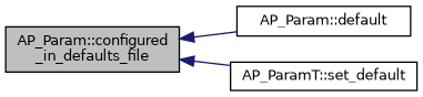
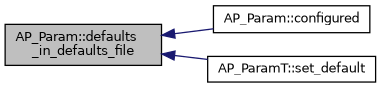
  digraph {
    rankdir=LR
    node [color=black fillcolor=white fontname=Helvetica fontsize=10 shape=record style=filled]
    edge [color=midnightblue dir=back fontname=Helvetica fontsize=10 labelfontname=Helvetica labelfontsize=10 style=solid]
-   n1 [fillcolor=grey75 fontcolor=black height=0.2 label="AP_Param::configured\l_in_defaults_file" width=0.4]
-   n2 [height=0.2 label="AP_Param::default" width=0.4]
+   n1 [fillcolor=grey75 fontcolor=black height=0.2 label="AP_Param::defaults\l_in_defaults_file" width=0.4]
+   n2 [height=0.2 label="AP_Param::configured" width=0.4]
    n3 [height=0.2 label="AP_ParamT::set_default" width=0.4]
    n1 -> n2
    n1 -> n3
  }
